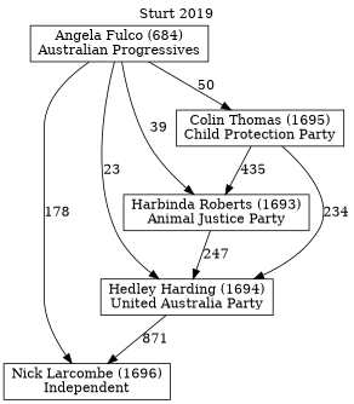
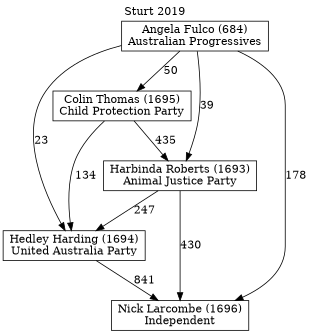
  digraph {
    label="Sturt 2019"
    labelloc=t
    mclimit=10
    node [shape=box]
    n1 [label="Nick Larcombe (1696)\nIndependent"]
    n2 [label="Hedley Harding (1694)\nUnited Australia Party"]
    n3 [label="Harbinda Roberts (1693)\nAnimal Justice Party"]
    n4 [label="Colin Thomas (1695)\nChild Protection Party"]
    n5 [label="Angela Fulco (684)\nAustralian Progressives"]
-   n2 -> n1 [label=871]
+   n2 -> n1 [label=841]
+   n3 -> n1 [label=430]
    n3 -> n2 [label=247]
-   n4 -> n2 [label=234]
+   n4 -> n2 [label=134]
    n4 -> n3 [label=435]
    n5 -> n1 [label=178]
    n5 -> n2 [label=23]
    n5 -> n3 [label=39]
    n5 -> n4 [label=50]
  }
